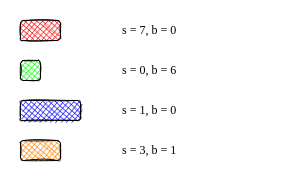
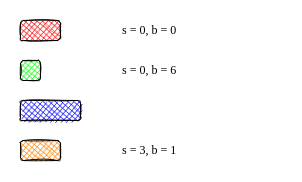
  <mxCell id="0" />
  <mxCell id="1" parent="0" />
  <mxCell id="2" value="" style="group" parent="1" vertex="1" connectable="0"><mxGeometry x="120" width="160" height="140" as="geometry" y="20" /></mxCell>
- <mxCell id="3" value="s = 7, b = 0" style="rounded=0;whiteSpace=wrap;html=1;fontFamily=Lucida Console;align=left;strokeColor=none;fillColor=none;" parent="2" vertex="1"><mxGeometry width="160" height="20" as="geometry" /></mxCell>
+ <mxCell id="3" value="s = 0, b = 0" style="rounded=0;whiteSpace=wrap;html=1;fontFamily=Lucida Console;align=left;strokeColor=none;fillColor=none;" parent="2" vertex="1"><mxGeometry width="160" height="20" as="geometry" /></mxCell>
  <mxCell id="4" value="s = 0, b = 6" style="rounded=0;whiteSpace=wrap;html=1;fontFamily=Lucida Console;align=left;strokeColor=none;fillColor=none;" parent="2" vertex="1"><mxGeometry y="40" width="160" height="20" as="geometry" /></mxCell>
- <mxCell id="5" value="s = 1, b = 0" style="rounded=0;whiteSpace=wrap;html=1;fontFamily=Lucida Console;align=left;strokeColor=none;fillColor=none;" parent="2" vertex="1"><mxGeometry y="80" width="160" height="20" as="geometry" /></mxCell>
  <mxCell id="6" value="s = 3, b = 1" style="rounded=0;whiteSpace=wrap;html=1;fontFamily=Lucida Console;align=left;strokeColor=none;fillColor=none;" parent="2" vertex="1"><mxGeometry y="120" width="160" height="20" as="geometry" /></mxCell>
  <mxCell id="7" value="" style="rounded=1;whiteSpace=wrap;html=1;fontFamily=Lucida Console;align=right;shadow=0;sketch=1;fillStyle=cross-hatch;fillColor=#FF0000;" parent="1" vertex="1"><mxGeometry width="40" height="20" as="geometry" x="20" y="20" /></mxCell>
  <mxCell id="8" value="" style="rounded=1;whiteSpace=wrap;html=1;fontFamily=Lucida Console;align=right;shadow=0;sketch=1;fillColor=#00FF00;fillStyle=cross-hatch;" parent="1" vertex="1"><mxGeometry y="60" width="20" height="20" as="geometry" x="20" /></mxCell>
  <mxCell id="9" value="" style="rounded=1;whiteSpace=wrap;html=1;fontFamily=Lucida Console;align=right;shadow=0;sketch=1;fillStyle=cross-hatch;fillColor=#0000FF;" parent="1" vertex="1"><mxGeometry y="100" width="60" height="20" as="geometry" x="20" /></mxCell>
  <mxCell id="10" value="" style="rounded=1;whiteSpace=wrap;html=1;fontFamily=Lucida Console;align=right;shadow=0;sketch=1;fillStyle=cross-hatch;fillColor=#FF8000;" parent="1" vertex="1"><mxGeometry y="140" width="40" height="20" as="geometry" x="20" /></mxCell>
